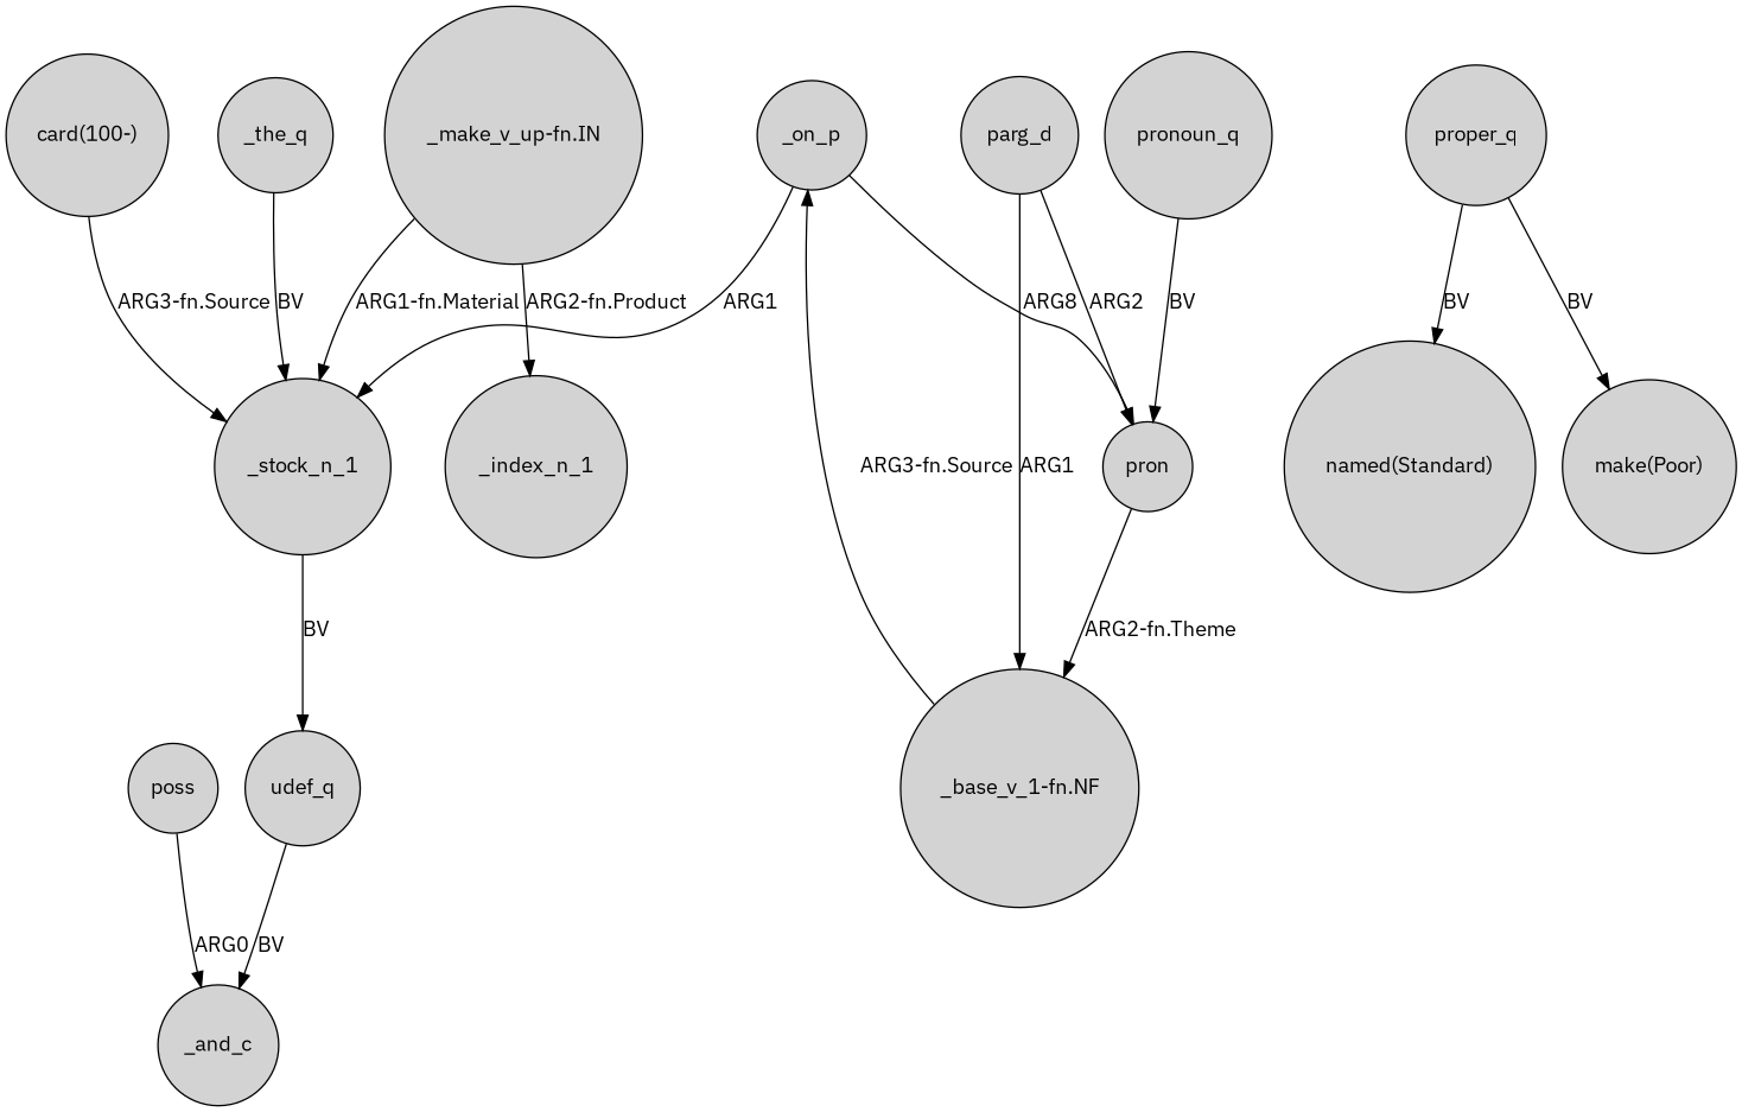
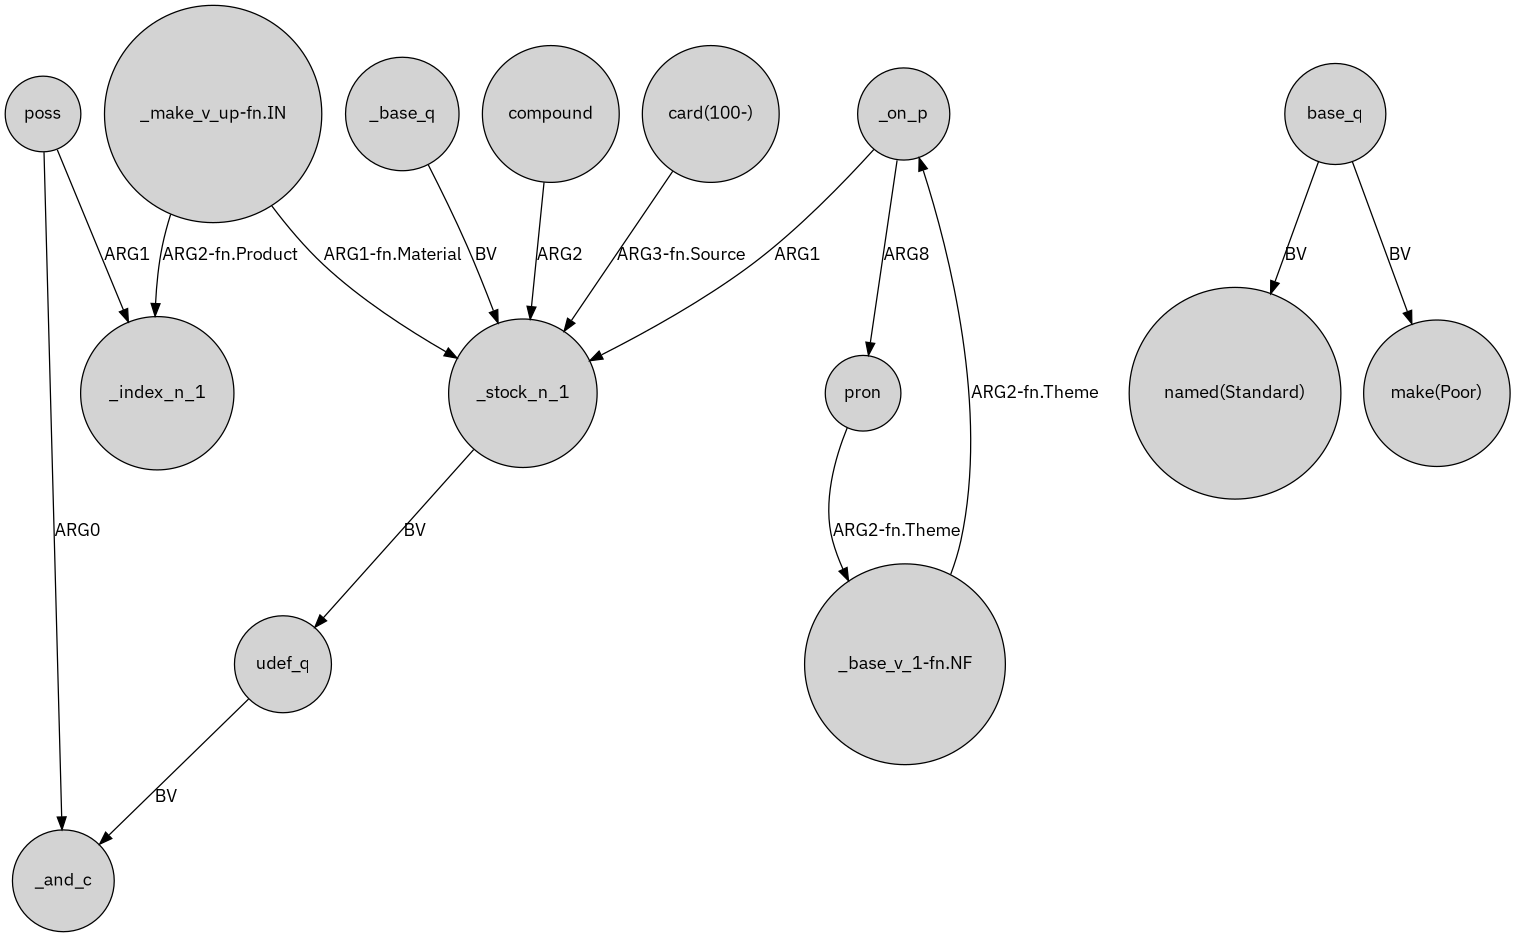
  digraph {
    fontname="IBM Plex Sans"
    node [fontname="IBM Plex Sans" shape=circle style=filled]
    edge [fontname="IBM Plex Sans"]
    poss
    _and_c
    _index_n_1
-   _the_q
+   _the_q [label=_base_q]
    _stock_n_1
    udef_q
-   proper_q
+   proper_q [label=base_q]
    "named(Standard)"
    n9 [label="make(Poor)"]
    "_make_v_up-fn.IN"
-   parg_d
    pron
    "_base_v_1-fn.NF"
    _on_p
+   compound
    "card(100-)"
-   pronoun_q
    poss -> _and_c [label=ARG0]
+   poss -> _index_n_1 [label=ARG1]
    _the_q -> _stock_n_1 [label=BV]
    _stock_n_1 -> udef_q [label=BV]
    udef_q -> _and_c [label=BV]
    proper_q -> "named(Standard)" [label=BV]
    proper_q -> n9 [label=BV]
    "_make_v_up-fn.IN" -> _index_n_1 [label="ARG2-fn.Product"]
    "_make_v_up-fn.IN" -> _stock_n_1 [label="ARG1-fn.Material"]
-   parg_d -> pron [label=ARG2]
-   parg_d -> "_base_v_1-fn.NF" [label=ARG1]
    pron -> "_base_v_1-fn.NF" [label="ARG2-fn.Theme"]
-   "_base_v_1-fn.NF" -> _on_p [label="ARG3-fn.Source"]
+   "_base_v_1-fn.NF" -> _on_p [label="ARG2-fn.Theme"]
    _on_p -> _stock_n_1 [label=ARG1]
    _on_p -> pron [label=ARG8]
+   compound -> _stock_n_1 [label=ARG2]
    "card(100-)" -> _stock_n_1 [label="ARG3-fn.Source"]
-   pronoun_q -> pron [label=BV]
  }
